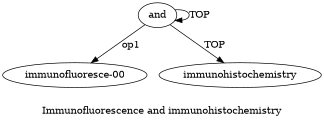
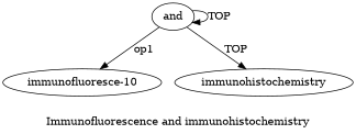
  digraph {
    label="Immunofluorescence and immunohistochemistry"
    node [color=black]
    edge [color=black]
-   n1 [gold_ind=1 gold_label="immunofluoresce-00" label="immunofluoresce-00" test_ind=1 test_label="immunofluoresce-00"]
+   n1 [gold_ind=1 gold_label="immunofluoresce-00" label="immunofluoresce-10" test_ind=1 test_label="immunofluoresce-00"]
    n2 [gold_ind=0 gold_label=and label=and test_ind=0 test_label=and]
    n3 [gold_ind=2 gold_label=immunohistochemistry label=immunohistochemistry test_ind=2 test_label=immunohistochemistry]
    n2 -> n1 [gold_label=op1 label=op1 test_label=op1]
    n2 -> n2 [gold_label=TOP label=TOP test_label=TOP]
    n2 -> n3 [gold_label=op2 label=TOP test_label=op2]
  }
